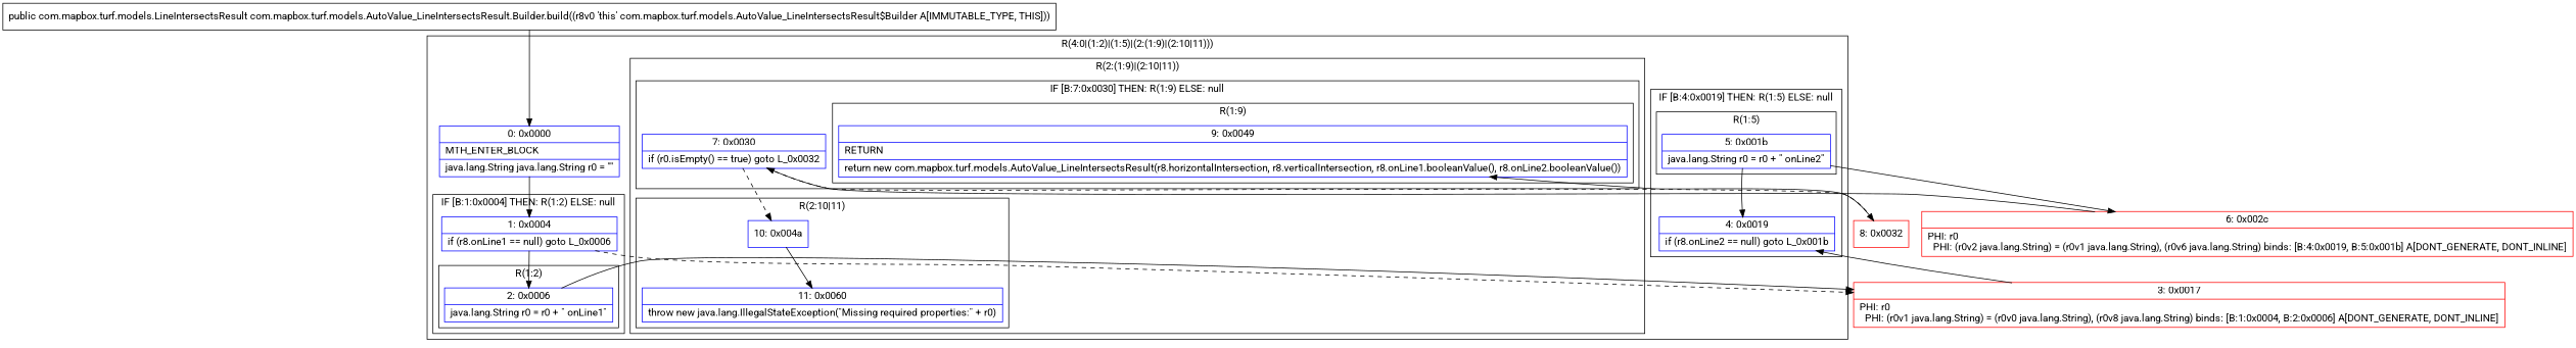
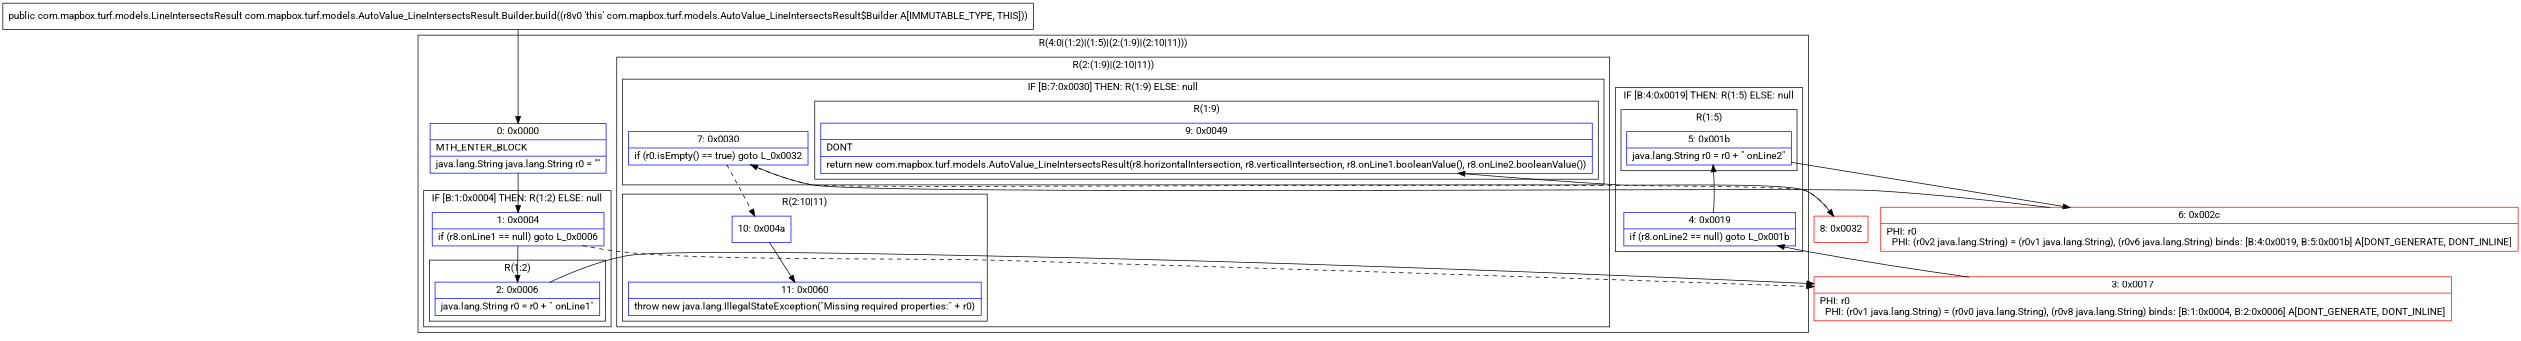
  digraph {
    fontname=Roboto
    node [color=blue fontname=Roboto shape=record]
    edge [fontname=Roboto]
    n1 [label="{2\:\ 0x0006|java.lang.String r0 = r0 + \" onLine1\"\l}"]
    n2 [label="{1\:\ 0x0004|if (r8.onLine1 == null) goto L_0x0006\l}"]
    n3 [label="{5\:\ 0x001b|java.lang.String r0 = r0 + \" onLine2\"\l}"]
    n4 [label="{4\:\ 0x0019|if (r8.onLine2 == null) goto L_0x001b\l}"]
-   n5 [label="{9\:\ 0x0049|RETURN\l|return new com.mapbox.turf.models.AutoValue_LineIntersectsResult(r8.horizontalIntersection, r8.verticalIntersection, r8.onLine1.booleanValue(), r8.onLine2.booleanValue())\l}"]
+   n5 [label="{9\:\ 0x0049|DONT\l|return new com.mapbox.turf.models.AutoValue_LineIntersectsResult(r8.horizontalIntersection, r8.verticalIntersection, r8.onLine1.booleanValue(), r8.onLine2.booleanValue())\l}"]
    n6 [label="{7\:\ 0x0030|if (r0.isEmpty() == true) goto L_0x0032\l}"]
    n7 [label="{10\:\ 0x004a}"]
    n8 [label="{11\:\ 0x0060|throw new java.lang.IllegalStateException(\"Missing required properties:\" + r0)\l}"]
    n9 [label="{0\:\ 0x0000|MTH_ENTER_BLOCK\l|java.lang.String java.lang.String r0 = \"\"\l}"]
    n10 [color=red label="{3\:\ 0x0017|PHI: r0 \l  PHI: (r0v1 java.lang.String) = (r0v0 java.lang.String), (r0v8 java.lang.String) binds: [B:1:0x0004, B:2:0x0006] A[DONT_GENERATE, DONT_INLINE]\l}"]
    n11 [color=red label="{6\:\ 0x002c|PHI: r0 \l  PHI: (r0v2 java.lang.String) = (r0v1 java.lang.String), (r0v6 java.lang.String) binds: [B:4:0x0019, B:5:0x001b] A[DONT_GENERATE, DONT_INLINE]\l}"]
    n12 [color=red label="{8\:\ 0x0032}"]
    n13 [label="{public com.mapbox.turf.models.LineIntersectsResult com.mapbox.turf.models.AutoValue_LineIntersectsResult.Builder.build((r8v0 'this' com.mapbox.turf.models.AutoValue_LineIntersectsResult$Builder A[IMMUTABLE_TYPE, THIS])) }" color=""]
    subgraph cluster_1 {
      label="R(4:0|(1:2)|(1:5)|(2:(1:9)|(2:10|11)))"
      n9
      subgraph cluster_2 {
        label="IF [B:1:0x0004] THEN: R(1:2) ELSE: null"
        n2
        subgraph cluster_3 {
          label="R(1:2)"
          n1
        }
      }
      subgraph cluster_4 {
        label="IF [B:4:0x0019] THEN: R(1:5) ELSE: null"
        n4
        subgraph cluster_5 {
          label="R(1:5)"
          n3
        }
      }
      subgraph cluster_6 {
        label="R(2:(1:9)|(2:10|11))"
        subgraph cluster_7 {
          label="IF [B:7:0x0030] THEN: R(1:9) ELSE: null"
          n6
          subgraph cluster_8 {
            label="R(1:9)"
            n5
          }
        }
        subgraph cluster_9 {
          label="R(2:10|11)"
          n7
          n8
        }
      }
    }
    n1 -> n10
    n2 -> n1
    n2 -> n10 [style=dashed]
    n3 -> n11
-   n3 -> n4
+   n4 -> n3
    n6 -> n7 [style=dashed]
    n6 -> n12 [style=dashed]
    n7 -> n8
    n9 -> n2
    n10 -> n4
    n11 -> n6
    n12 -> n5
    n13 -> n9
  }
